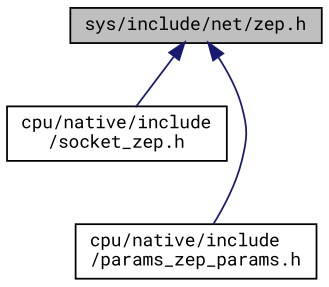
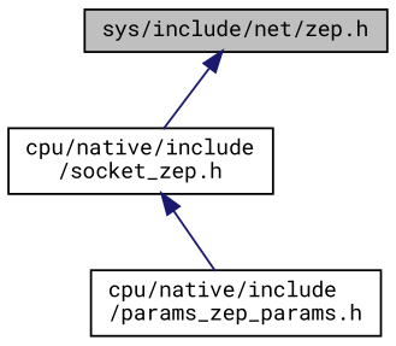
  digraph {
    fontname="Roboto Mono"
    node [color=black fillcolor=white fontname="Roboto Mono" fontsize=10 shape=record style=filled]
    edge [color=midnightblue dir=back fontname="Roboto Mono" fontsize=10 labelfontname=Helvetica labelfontsize=10 style=solid]
    n1 [fillcolor=grey75 fontcolor=black height=0.2 label="sys/include/net/zep.h" width=0.4]
    n2 [height=0.2 label="cpu/native/include\l/socket_zep.h" width=0.4]
    n3 [height=0.2 label="cpu/native/include\l/params_zep_params.h" width=0.4]
    n1 -> n2
-   n1 -> n3
+   n2 -> n3
  }
